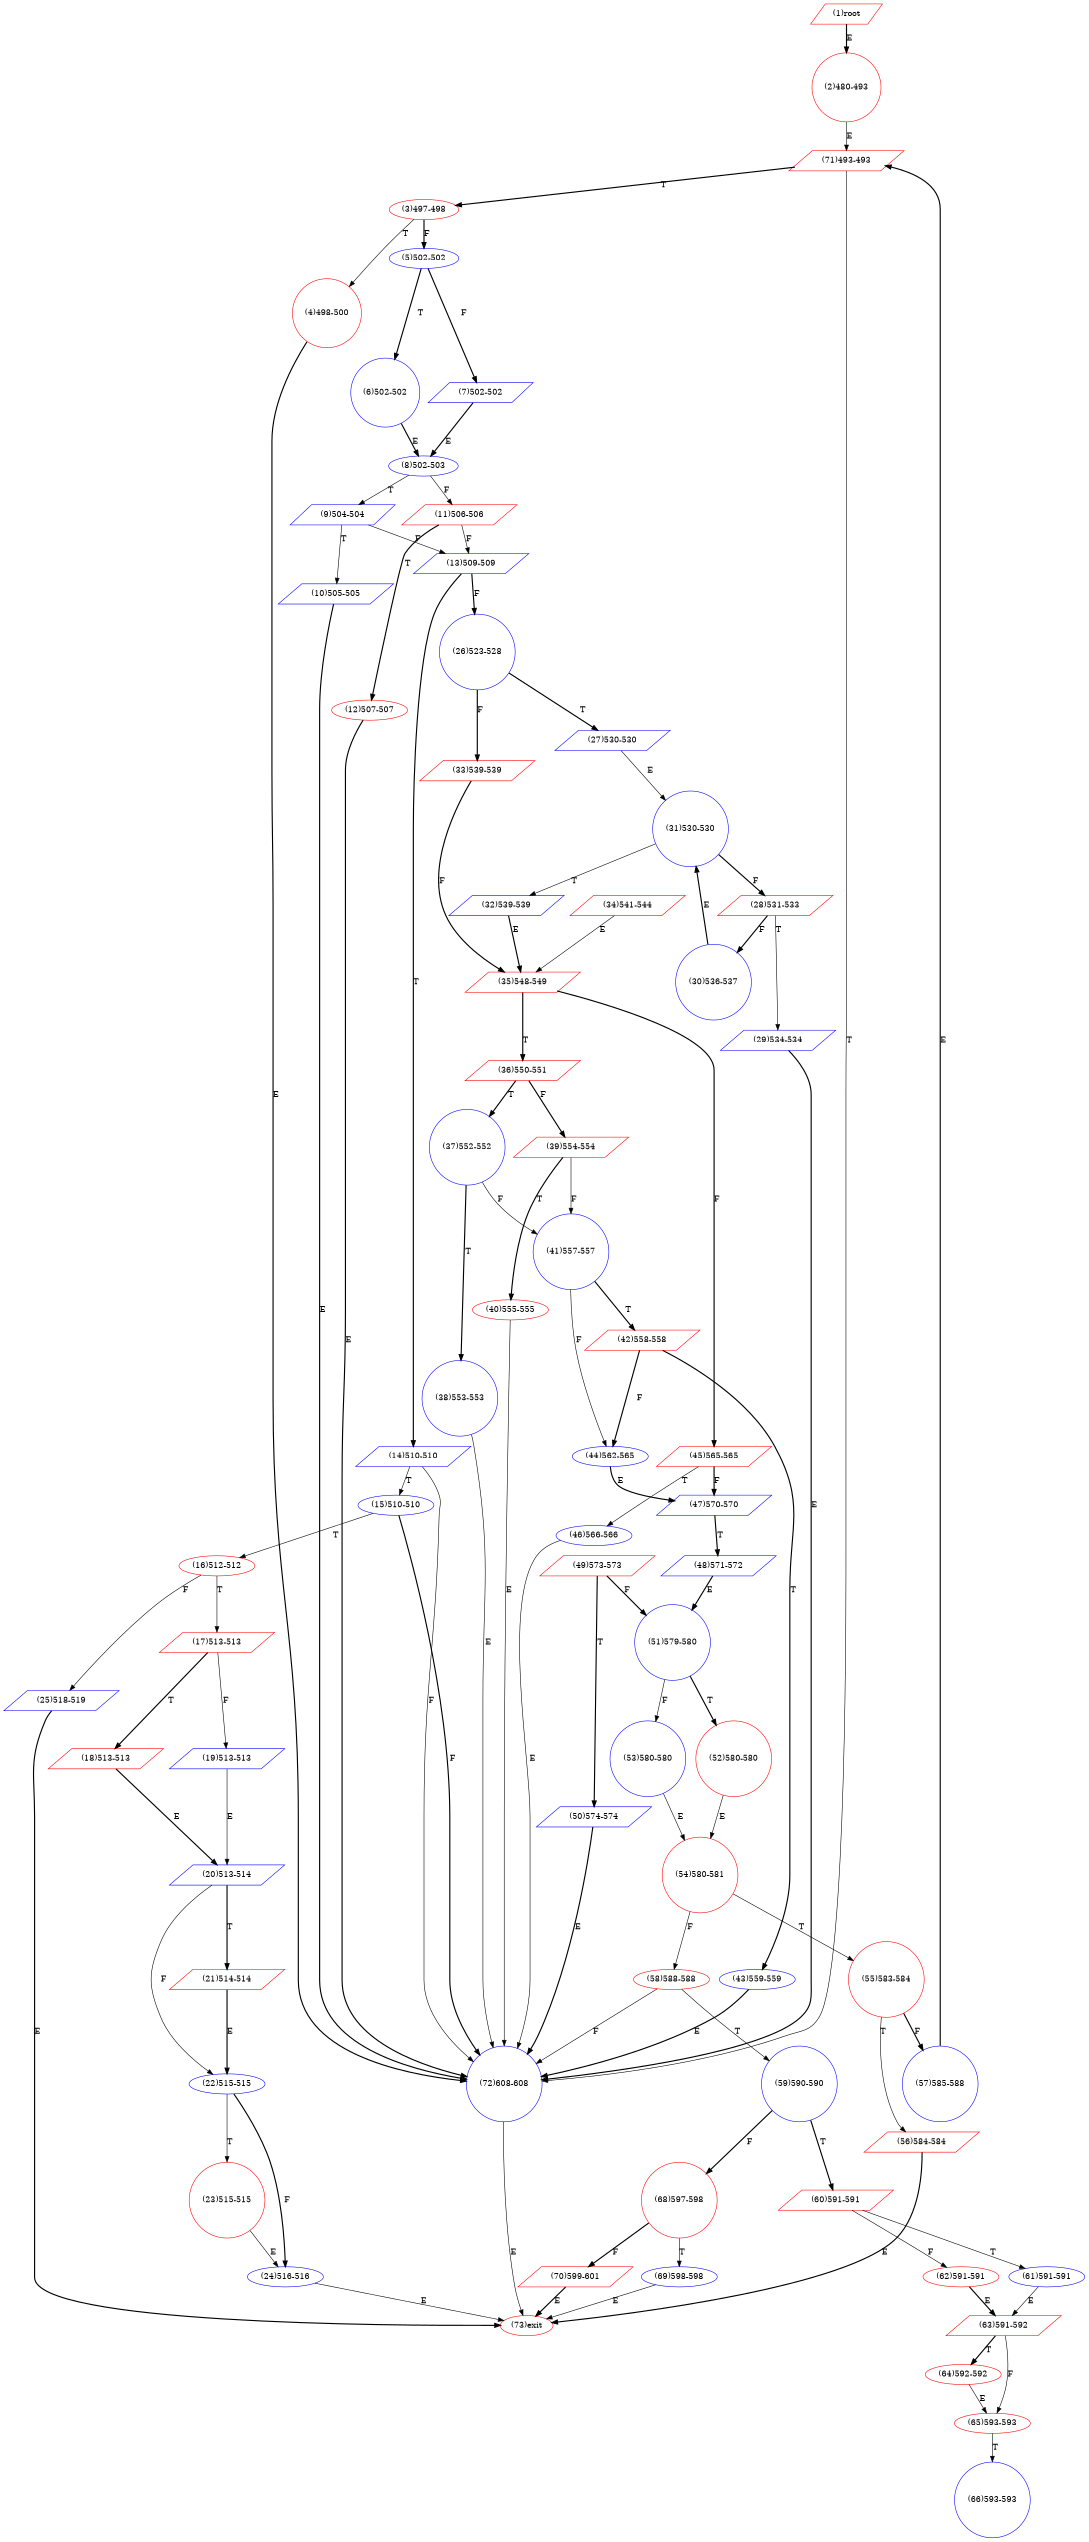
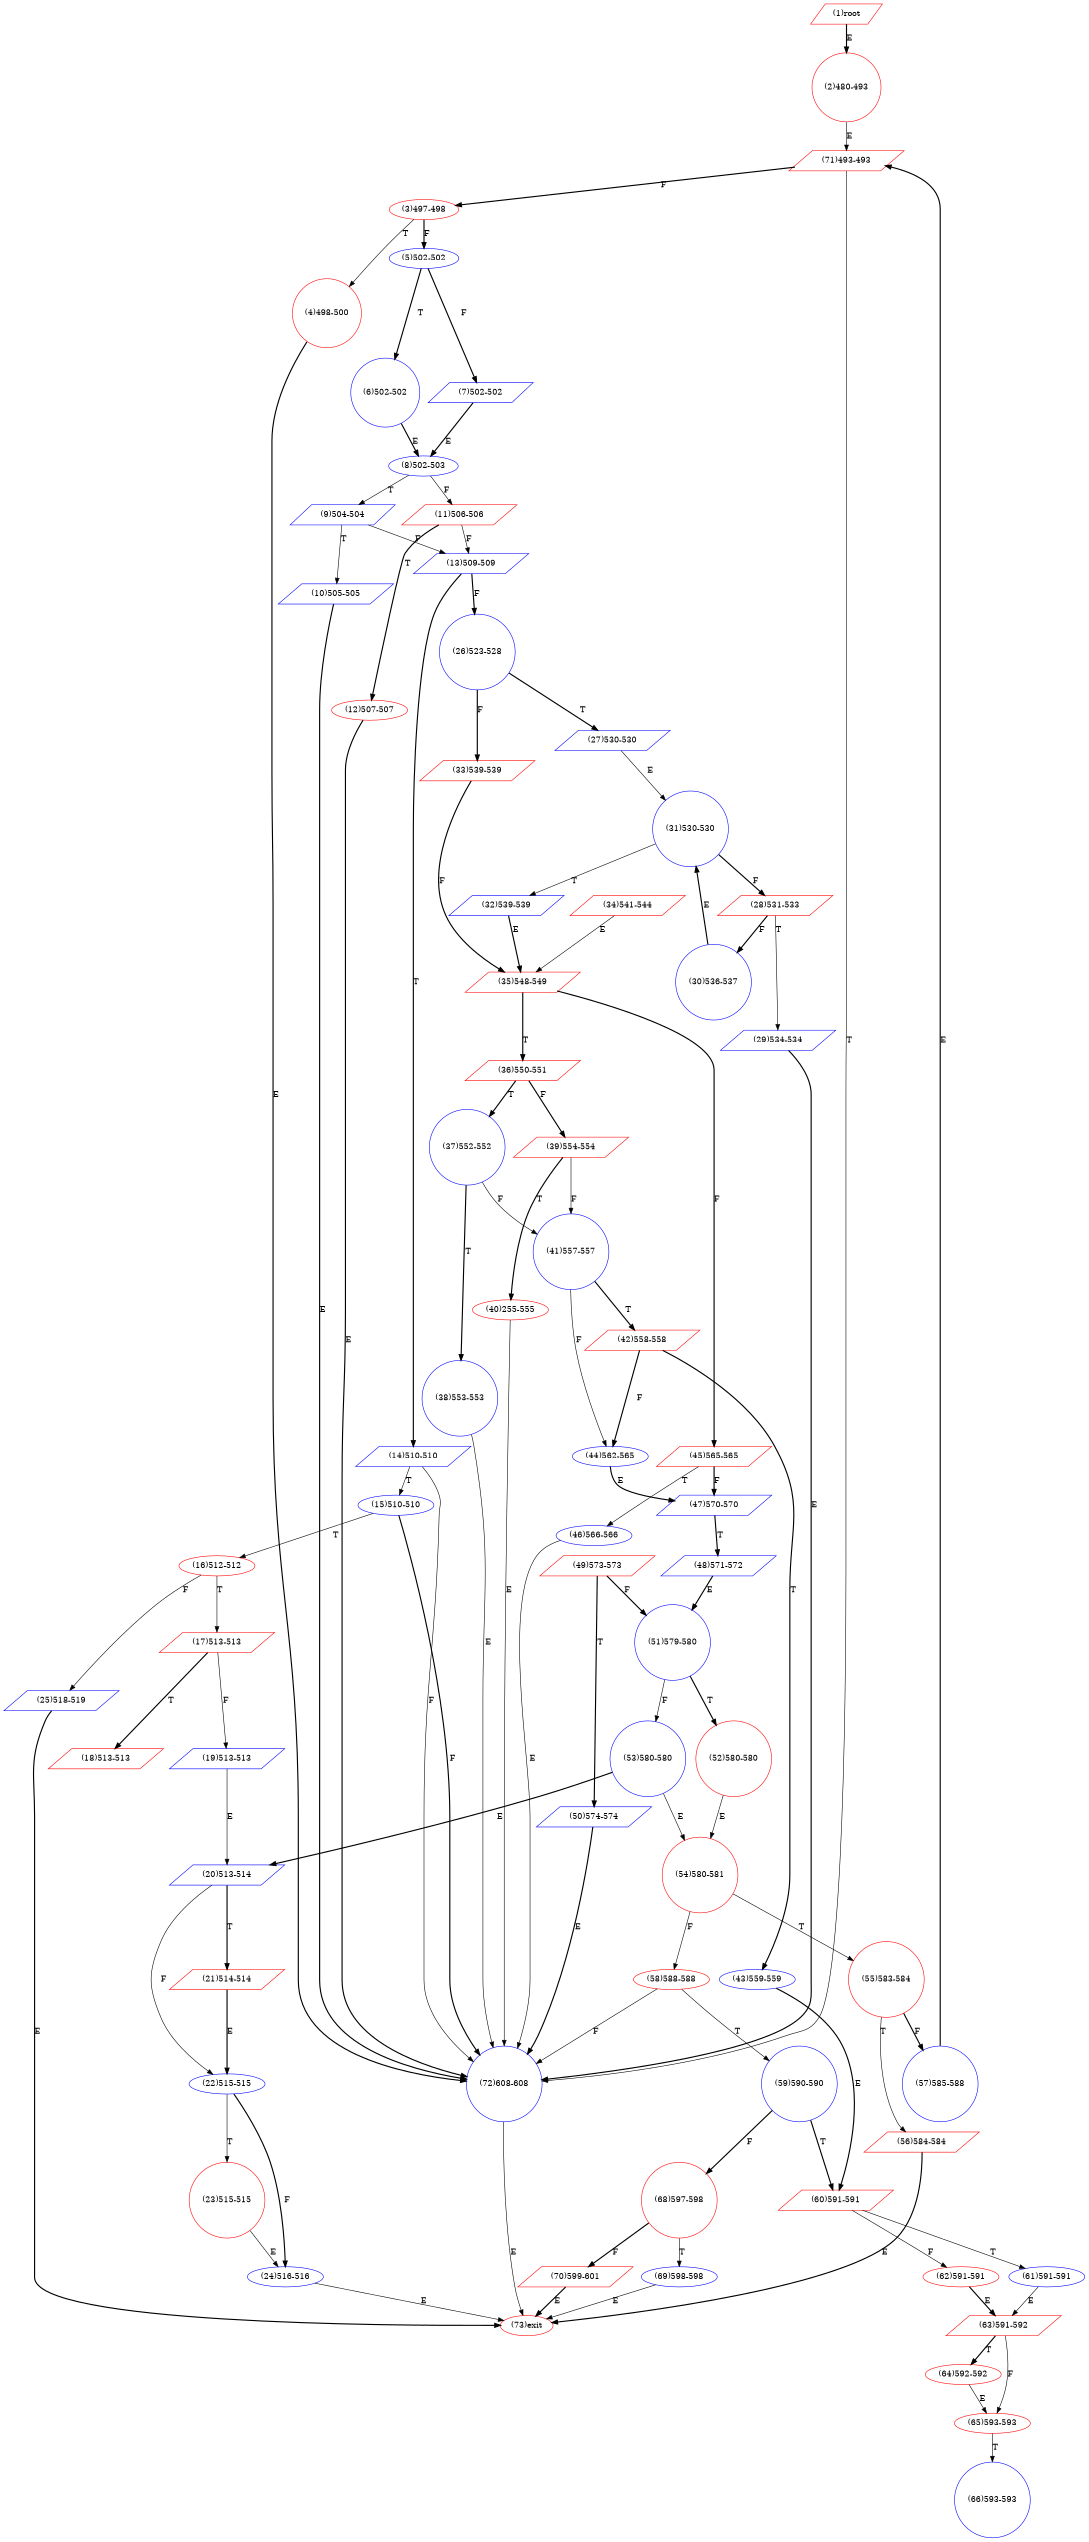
  digraph {
    node [color=blue shape=parallelogram]
    edge [style=bold]
    n1 [color=red label="(1)root"]
    n2 [color=red label="(2)480-493" shape=circle]
    n3 [color=red label="(71)493-493"]
    n4 [color=red label="(3)497-498" shape=ellipse]
    n5 [label="(72)608-608" shape=circle]
    n6 [color=red label="(4)498-500" shape=circle]
    n7 [label="(5)502-502" shape=ellipse]
    n8 [label="(6)502-502" shape=circle]
    n9 [label="(7)502-502"]
    n10 [color=red label="(73)exit" shape=ellipse]
    n11 [label="(8)502-503" shape=ellipse]
    n12 [label="(9)504-504"]
    n13 [color=red label="(11)506-506"]
    n14 [label="(10)505-505"]
    n15 [label="(13)509-509"]
    n16 [color=red label="(12)507-507" shape=ellipse]
    n17 [label="(14)510-510"]
    n18 [label="(26)523-528" shape=circle]
    n19 [label="(15)510-510" shape=ellipse]
    n20 [label="(27)530-530"]
    n21 [color=red label="(33)539-539"]
    n22 [color=red label="(16)512-512" shape=ellipse]
    n23 [color=red label="(17)513-513"]
    n24 [label="(25)518-519"]
    n25 [label="(19)513-513"]
    n26 [color=red label="(18)513-513"]
    n27 [label="(20)513-514"]
    n28 [color=red label="(21)514-514"]
    n29 [label="(22)515-515" shape=ellipse]
    n30 [color=red label="(23)515-515" shape=circle]
    n31 [label="(24)516-516" shape=ellipse]
    n32 [label="(31)530-530" shape=circle]
    n33 [color=red label="(28)531-533"]
    n34 [label="(32)539-539"]
    n35 [color=red label="(35)548-549"]
    n36 [label="(29)534-534"]
    n37 [label="(30)536-537" shape=circle]
    n38 [color=red label="(34)541-544"]
    n39 [color=red label="(36)550-551"]
    n40 [color=red label="(45)565-565"]
    n41 [color=red label="(39)554-554"]
    n42 [label="(37)552-552" shape=circle]
    n43 [label="(46)566-566" shape=ellipse]
    n44 [label="(47)570-570"]
    n45 [label="(38)553-553" shape=circle]
-   n46 [color=red label="(40)555-555" shape=ellipse]
+   n46 [color=red label="(40)255-555" shape=ellipse]
    n47 [label="(41)557-557" shape=circle]
    n48 [color=red label="(42)558-558"]
    n49 [label="(44)562-565" shape=ellipse]
    n50 [label="(43)559-559" shape=ellipse]
    n51 [label="(48)571-572"]
    n52 [color=red label="(49)573-573"]
    n53 [label="(51)579-580" shape=circle]
    n54 [label="(50)574-574"]
    n55 [label="(53)580-580" shape=circle]
    n56 [color=red label="(52)580-580" shape=circle]
    n57 [color=red label="(54)580-581" shape=circle]
    n58 [color=red label="(55)583-584" shape=circle]
    n59 [label="(57)585-588" shape=circle]
    n60 [color=red label="(56)584-584"]
    n61 [color=red label="(58)588-588" shape=ellipse]
    n62 [label="(59)590-590" shape=circle]
    n63 [color=red label="(60)591-591"]
    n64 [color=red label="(68)597-598" shape=circle]
    n65 [color=red label="(62)591-591" shape=ellipse]
    n66 [label="(61)591-591" shape=ellipse]
    n67 [label="(69)598-598" shape=ellipse]
    n68 [color=red label="(70)599-601"]
    n69 [color=red label="(63)591-592"]
    n70 [color=red label="(64)592-592" shape=ellipse]
    n71 [color=red label="(65)593-593" shape=ellipse]
    n72 [label="(66)593-593" shape=circle]
    n1 -> n2 [label=E]
    n2 -> n3 [label=E style=solid]
-   n3 -> n4 [label=T]
+   n3 -> n4 [label=F]
    n3 -> n5 [label=T style=solid]
    n4 -> n6 [label=T style=solid]
    n4 -> n7 [label=F]
    n5 -> n10 [label=E style=solid]
    n6 -> n5 [label=E]
    n7 -> n8 [label=T]
    n7 -> n9 [label=F]
    n8 -> n11 [label=E]
    n9 -> n11 [label=E]
    n11 -> n12 [label=T style=solid]
    n11 -> n13 [label=F style=solid]
    n12 -> n14 [label=T style=solid]
    n12 -> n15 [label=F style=solid]
    n13 -> n15 [label=F style=solid]
    n13 -> n16 [label=T]
    n14 -> n5 [label=E]
    n15 -> n17 [label=T]
    n15 -> n18 [label=F]
    n16 -> n5 [label=E]
    n17 -> n5 [label=F style=solid]
    n17 -> n19 [label=T style=solid]
    n18 -> n20 [label=T]
    n18 -> n21 [label=F]
    n19 -> n5 [label=F]
    n19 -> n22 [label=T style=solid]
    n20 -> n32 [label=E style=solid]
    n21 -> n35 [label=F]
    n22 -> n23 [label=T style=solid]
    n22 -> n24 [label=F style=solid]
    n23 -> n25 [label=F style=solid]
    n23 -> n26 [label=T]
    n24 -> n10 [label=E]
    n25 -> n27 [label=E style=solid]
-   n26 -> n27 [label=E]
+   n55 -> n27 [label=E]
    n27 -> n28 [label=T]
    n27 -> n29 [label=F style=solid]
    n28 -> n29 [label=E]
    n29 -> n30 [label=T style=solid]
    n29 -> n31 [label=F]
    n30 -> n31 [label=E style=solid]
    n31 -> n10 [label=E style=solid]
    n32 -> n33 [label=F]
    n32 -> n34 [label=T style=solid]
    n33 -> n36 [label=T style=solid]
    n33 -> n37 [label=F]
    n34 -> n35 [label=E]
    n35 -> n39 [label=T]
    n35 -> n40 [label=F]
    n36 -> n5 [label=E]
    n37 -> n32 [label=E]
    n38 -> n35 [label=E style=solid]
    n39 -> n41 [label=F]
    n39 -> n42 [label=T]
    n40 -> n43 [label=T style=solid]
    n40 -> n44 [label=F]
    n41 -> n46 [label=T]
    n41 -> n47 [label=F style=solid]
    n42 -> n45 [label=T]
    n42 -> n47 [label=F style=solid]
    n43 -> n5 [label=E style=solid]
    n44 -> n51 [label=T]
    n45 -> n5 [label=E style=solid]
    n46 -> n5 [label=E style=solid]
    n47 -> n48 [label=T]
    n47 -> n49 [label=F style=solid]
    n48 -> n49 [label=F]
    n48 -> n50 [label=T]
    n49 -> n44 [label=E]
-   n50 -> n5 [label=E]
+   n50 -> n63 [label=E]
    n51 -> n53 [label=E]
    n52 -> n53 [label=F]
    n52 -> n54 [label=T]
    n53 -> n55 [label=F style=solid]
    n53 -> n56 [label=T]
    n54 -> n5 [label=E]
    n55 -> n57 [label=E style=solid]
    n56 -> n57 [label=E style=solid]
    n57 -> n58 [label=T style=solid]
    n57 -> n61 [label=F style=solid]
    n58 -> n59 [label=F]
    n58 -> n60 [label=T style=solid]
    n59 -> n3 [label=E]
    n60 -> n10 [label=E]
    n61 -> n5 [label=F style=solid]
    n61 -> n62 [label=T style=solid]
    n62 -> n63 [label=T]
    n62 -> n64 [label=F]
    n63 -> n65 [label=F style=solid]
    n63 -> n66 [label=T style=solid]
    n64 -> n67 [label=T style=solid]
    n64 -> n68 [label=F]
    n65 -> n69 [label=E]
    n66 -> n69 [label=E style=solid]
    n67 -> n10 [label=E style=solid]
    n68 -> n10 [label=E]
    n69 -> n70 [label=T]
    n69 -> n71 [label=F style=solid]
    n70 -> n71 [label=E style=solid]
    n71 -> n72 [label=T style=solid]
  }
